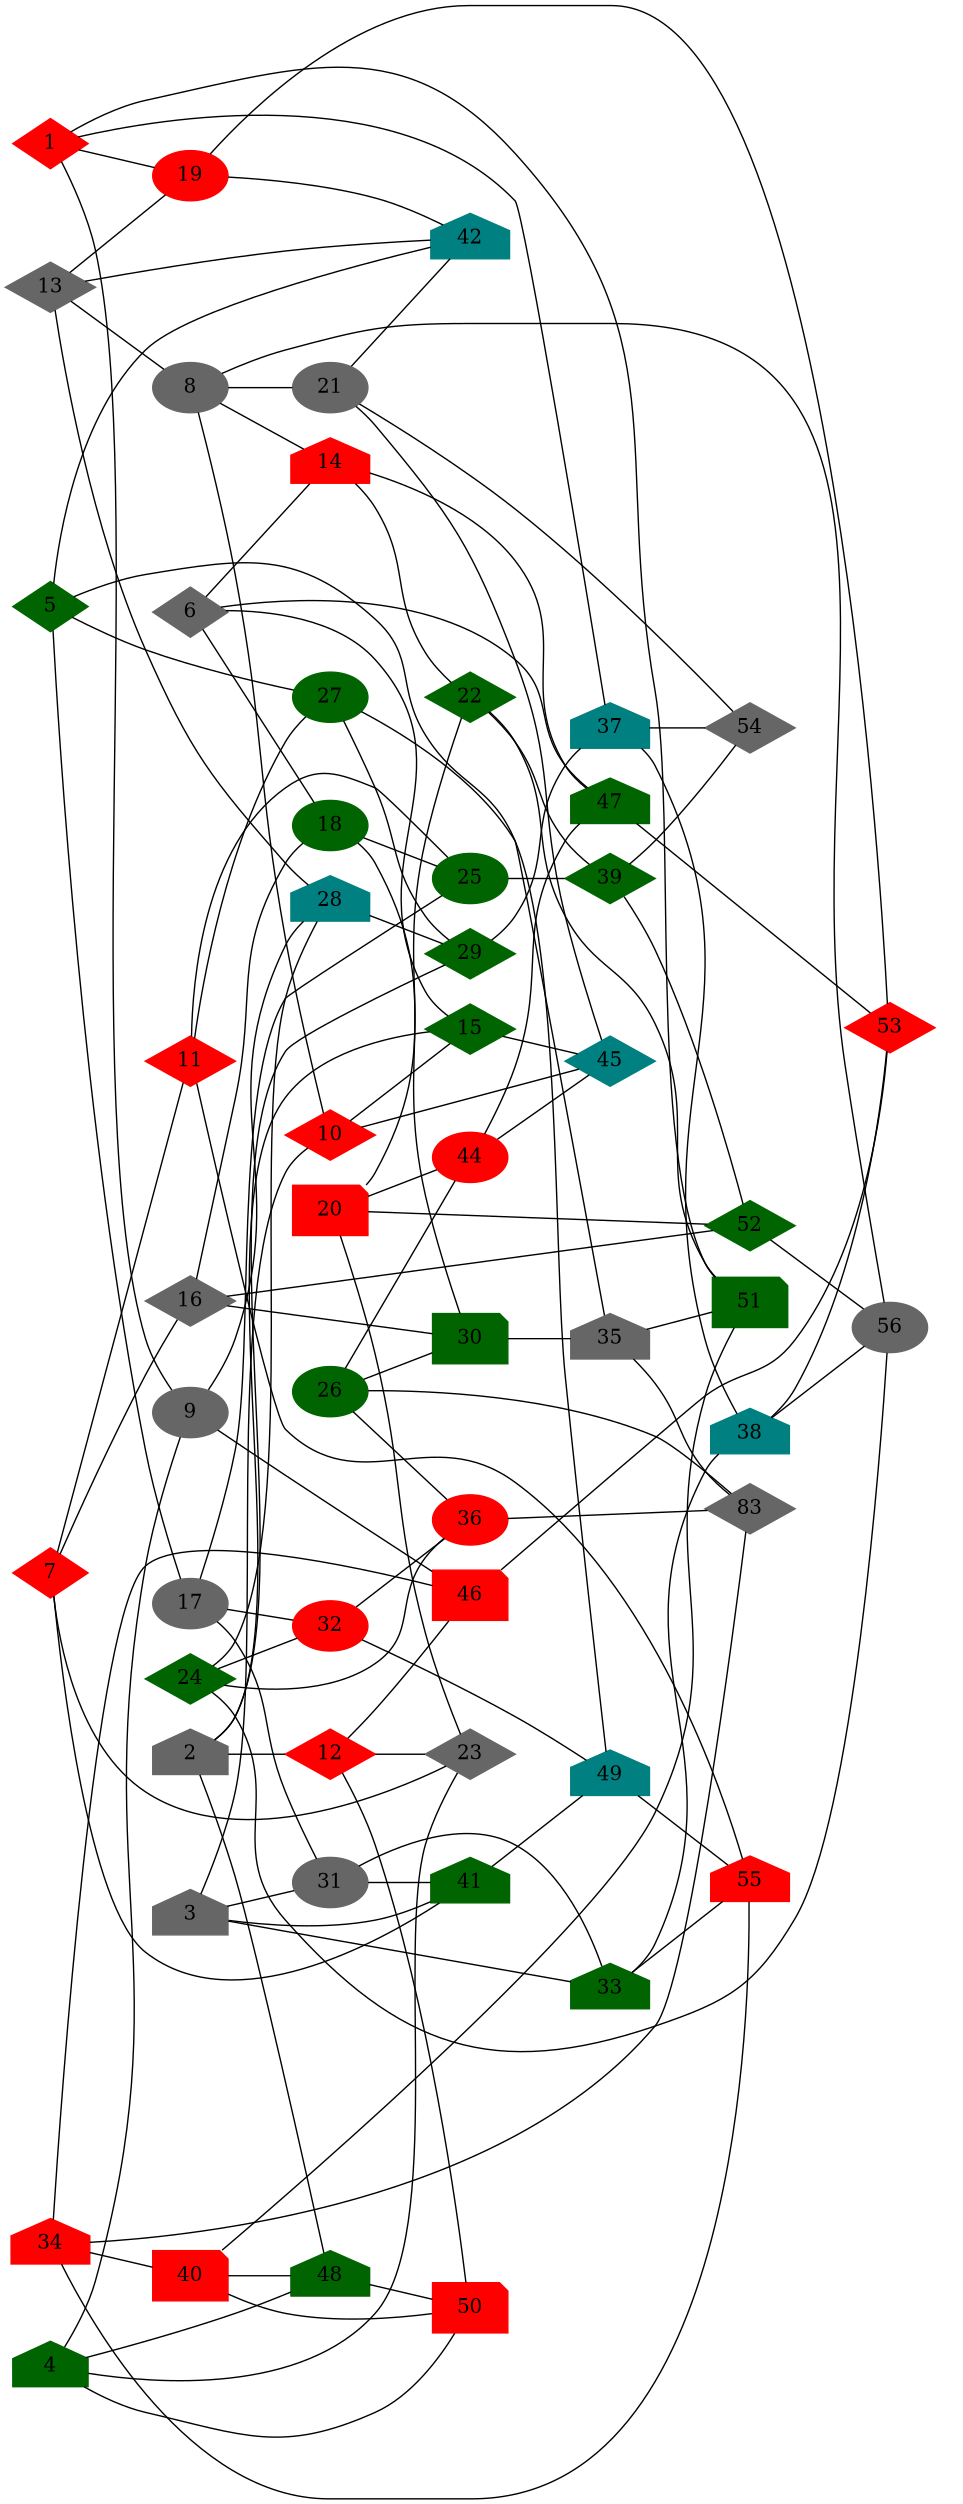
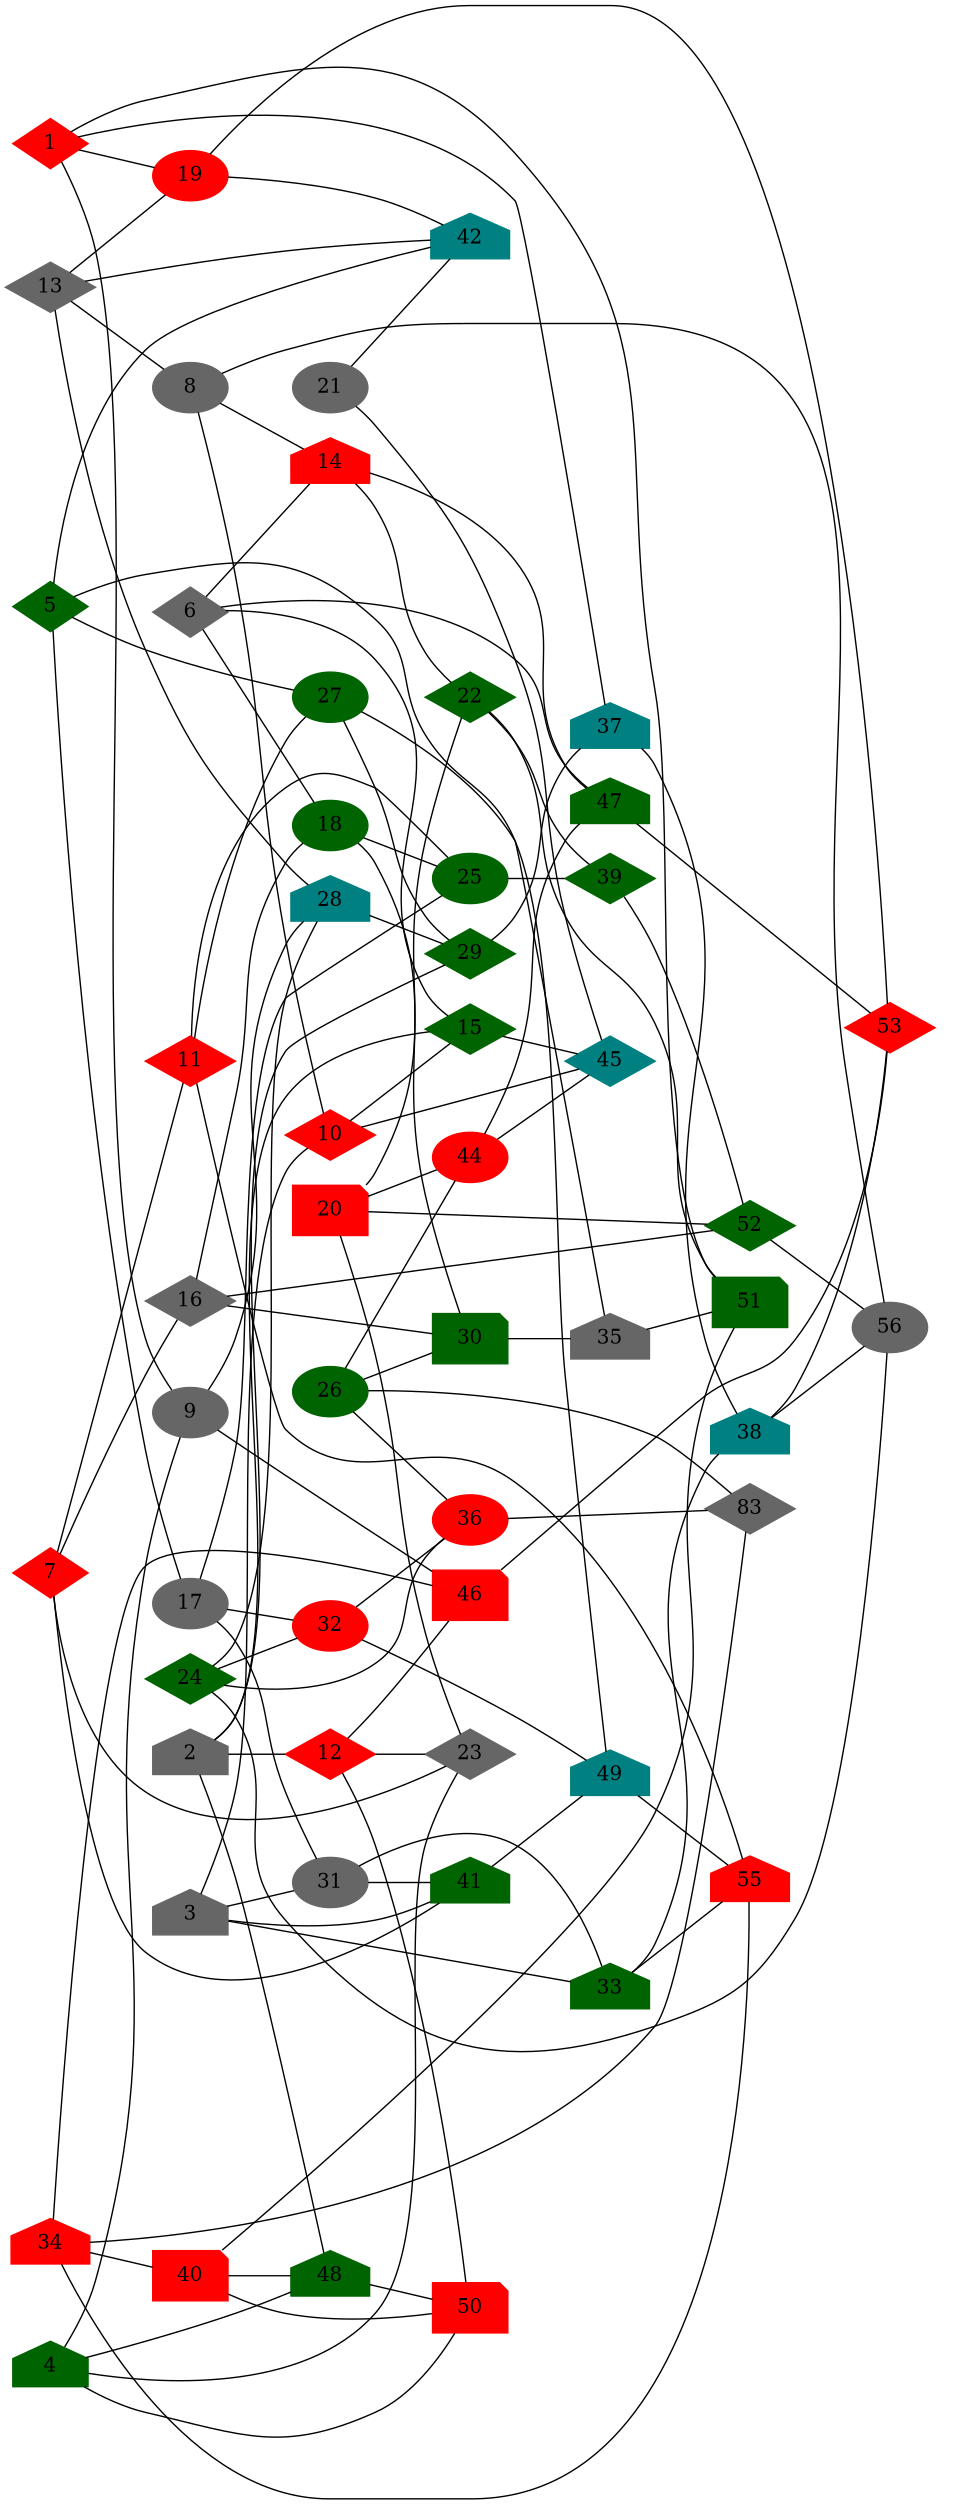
  graph {
    rankdir=LR
    node [color=darkgreen shape=diamond style=filled]
    1 [color=red]
    9 [color=gray40 shape=ellipse]
    19 [color=red shape=ellipse]
    37 [color=teal shape=house]
    51 [shape=note]
    28 [color=teal shape=house]
    46 [color=red shape=note]
    42 [color=teal shape=house]
    53 [color=red]
-   54 [color=gray40]
    38 [color=teal shape=house]
    2 [color=gray40 shape=house]
    12 [color=red]
    15
    29
    48 [shape=house]
    23 [color=gray40]
    50 [color=red shape=note]
    45 [color=teal]
    3 [color=gray40 shape=house]
    10 [color=red]
    31 [color=gray40 shape=ellipse]
    33 [shape=house]
    41 [shape=house]
    55 [color=red shape=house]
    49 [color=teal shape=house]
    4 [shape=house]
    17 [color=gray40 shape=ellipse]
    5
    27 [shape=ellipse]
    25 [shape=ellipse]
    32 [color=red shape=ellipse]
    35 [color=gray40 shape=house]
    6 [color=gray40]
    14 [color=red shape=house]
    18 [shape=ellipse]
    47 [shape=house]
    22
    30 [shape=note]
    7 [color=red]
    11 [color=red]
    16 [color=gray40]
    52
    8 [color=gray40 shape=ellipse]
    21 [color=gray40 shape=ellipse]
    56 [color=gray40 shape=ellipse]
    39
    13 [color=gray40]
    36 [color=red shape=ellipse]
    20 [color=red shape=note]
    44 [color=red shape=ellipse]
    24
    n53 [color=gray40 label=83]
    26 [shape=ellipse]
    34 [color=red shape=house]
    40 [color=red shape=note]
    1 -- 9
    1 -- 19
    1 -- 37
    1 -- 51
    9 -- 28
    9 -- 46
    19 -- 42
    19 -- 53
-   37 -- 54
    37 -- 38
    28 -- 29
    46 -- 53
    38 -- 53
    38 -- 56
    2 -- 12
    2 -- 15
    2 -- 29
    2 -- 48
    12 -- 46
    12 -- 23
    12 -- 50
    15 -- 45
    29 -- 37
    48 -- 50
    3 -- 10
    3 -- 31
    3 -- 33
    3 -- 41
    10 -- 15
    10 -- 45
    31 -- 33
    31 -- 41
    33 -- 38
    33 -- 55
    41 -- 49
    49 -- 55
    4 -- 9
    4 -- 48
    4 -- 23
    4 -- 50
    17 -- 31
    17 -- 25
    17 -- 32
    5 -- 42
    5 -- 49
    5 -- 17
    5 -- 27
    27 -- 29
    27 -- 35
    25 -- 39
    32 -- 49
    32 -- 36
    35 -- 51
-   35 -- n53
    6 -- 15
    6 -- 14
    6 -- 18
    6 -- 47
    14 -- 47
    14 -- 22
    18 -- 25
    18 -- 30
    47 -- 53
    22 -- 51
    22 -- 39
    30 -- 35
    7 -- 23
    7 -- 41
    7 -- 11
    7 -- 16
    11 -- 55
    11 -- 27
    11 -- 25
    16 -- 18
    16 -- 30
    16 -- 52
    52 -- 56
    8 -- 10
    8 -- 14
-   8 -- 21
    8 -- 56
    21 -- 42
-   21 -- 54
    21 -- 45
-   39 -- 54
    39 -- 52
    13 -- 19
    13 -- 28
    13 -- 42
    13 -- 8
    36 -- n53
    20 -- 23
    20 -- 22
    20 -- 52
    20 -- 44
    44 -- 45
    44 -- 47
    24 -- 28
    24 -- 32
    24 -- 56
    24 -- 36
    26 -- 30
    26 -- 36
    26 -- 44
    26 -- n53
    34 -- 46
    34 -- 55
    34 -- n53
    34 -- 40
    40 -- 51
    40 -- 48
    40 -- 50
  }
